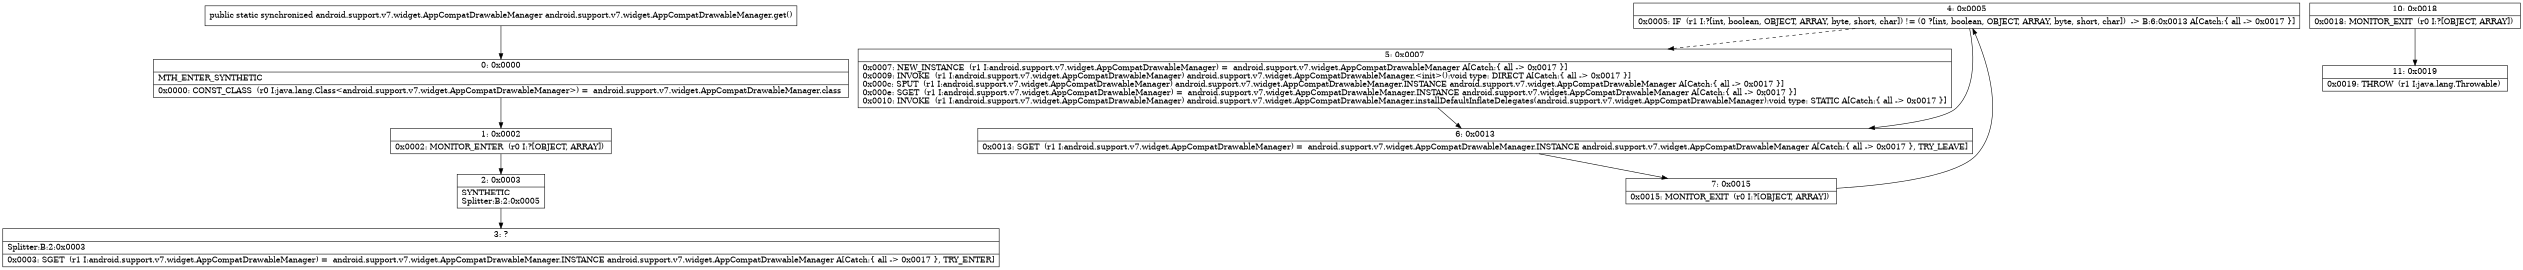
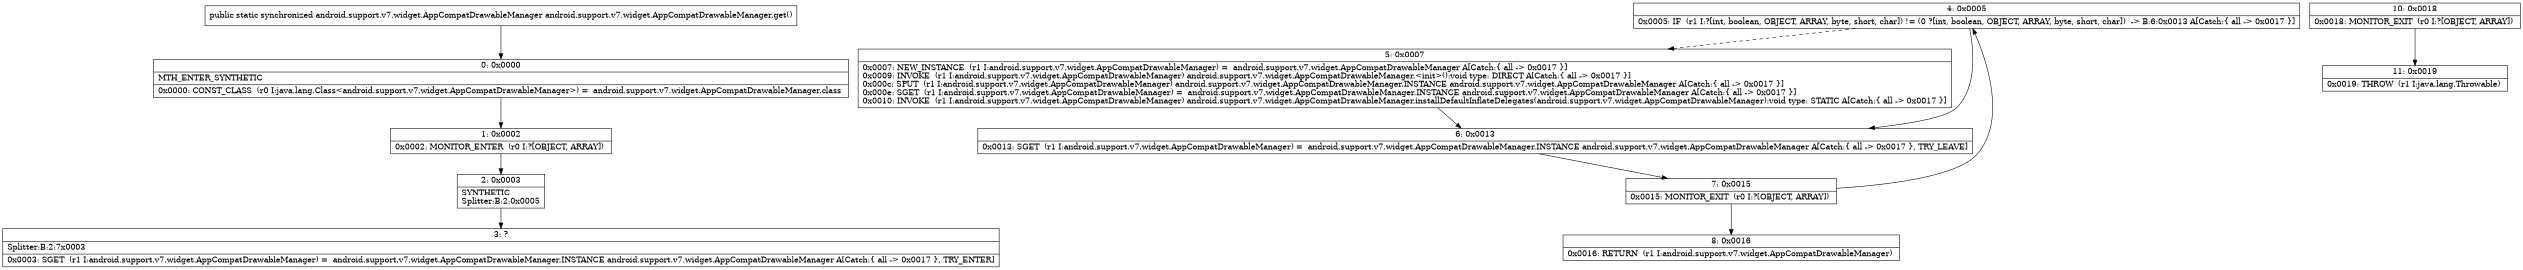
  digraph {
    node [shape=record]
    n1 [label="{0\:\ 0x0000|MTH_ENTER_SYNTHETIC\l|0x0000: CONST_CLASS  (r0 I:java.lang.Class\<android.support.v7.widget.AppCompatDrawableManager\>) =  android.support.v7.widget.AppCompatDrawableManager.class \l}"]
    n2 [label="{1\:\ 0x0002|0x0002: MONITOR_ENTER  (r0 I:?[OBJECT, ARRAY]) \l}"]
    n3 [label="{2\:\ 0x0003|SYNTHETIC\lSplitter:B:2:0x0005\l}"]
-   n4 [label="{3\:\ ?|Splitter:B:2:0x0003\l|0x0003: SGET  (r1 I:android.support.v7.widget.AppCompatDrawableManager) =  android.support.v7.widget.AppCompatDrawableManager.INSTANCE android.support.v7.widget.AppCompatDrawableManager A[Catch:\{ all \-\> 0x0017 \}, TRY_ENTER]\l}"]
+   n4 [label="{3\:\ ?|Splitter:B:2:7x0003\l|0x0003: SGET  (r1 I:android.support.v7.widget.AppCompatDrawableManager) =  android.support.v7.widget.AppCompatDrawableManager.INSTANCE android.support.v7.widget.AppCompatDrawableManager A[Catch:\{ all \-\> 0x0017 \}, TRY_ENTER]\l}"]
    n5 [label="{4\:\ 0x0005|0x0005: IF  (r1 I:?[int, boolean, OBJECT, ARRAY, byte, short, char]) != (0 ?[int, boolean, OBJECT, ARRAY, byte, short, char])  \-\> B:6:0x0013 A[Catch:\{ all \-\> 0x0017 \}]\l}"]
    n6 [label="{5\:\ 0x0007|0x0007: NEW_INSTANCE  (r1 I:android.support.v7.widget.AppCompatDrawableManager) =  android.support.v7.widget.AppCompatDrawableManager A[Catch:\{ all \-\> 0x0017 \}]\l0x0009: INVOKE  (r1 I:android.support.v7.widget.AppCompatDrawableManager) android.support.v7.widget.AppCompatDrawableManager.\<init\>():void type: DIRECT A[Catch:\{ all \-\> 0x0017 \}]\l0x000c: SPUT  (r1 I:android.support.v7.widget.AppCompatDrawableManager) android.support.v7.widget.AppCompatDrawableManager.INSTANCE android.support.v7.widget.AppCompatDrawableManager A[Catch:\{ all \-\> 0x0017 \}]\l0x000e: SGET  (r1 I:android.support.v7.widget.AppCompatDrawableManager) =  android.support.v7.widget.AppCompatDrawableManager.INSTANCE android.support.v7.widget.AppCompatDrawableManager A[Catch:\{ all \-\> 0x0017 \}]\l0x0010: INVOKE  (r1 I:android.support.v7.widget.AppCompatDrawableManager) android.support.v7.widget.AppCompatDrawableManager.installDefaultInflateDelegates(android.support.v7.widget.AppCompatDrawableManager):void type: STATIC A[Catch:\{ all \-\> 0x0017 \}]\l}"]
    n7 [label="{6\:\ 0x0013|0x0013: SGET  (r1 I:android.support.v7.widget.AppCompatDrawableManager) =  android.support.v7.widget.AppCompatDrawableManager.INSTANCE android.support.v7.widget.AppCompatDrawableManager A[Catch:\{ all \-\> 0x0017 \}, TRY_LEAVE]\l}"]
    n8 [label="{7\:\ 0x0015|0x0015: MONITOR_EXIT  (r0 I:?[OBJECT, ARRAY]) \l}"]
+   n9 [label="{8\:\ 0x0016|0x0016: RETURN  (r1 I:android.support.v7.widget.AppCompatDrawableManager) \l}"]
    n10 [label="{10\:\ 0x0018|0x0018: MONITOR_EXIT  (r0 I:?[OBJECT, ARRAY]) \l}"]
    n11 [label="{11\:\ 0x0019|0x0019: THROW  (r1 I:java.lang.Throwable) \l}"]
    n12 [label="{public static synchronized android.support.v7.widget.AppCompatDrawableManager android.support.v7.widget.AppCompatDrawableManager.get() }"]
    n1 -> n2
    n2 -> n3
    n3 -> n4
    n5 -> n6 [style=dashed]
    n5 -> n7
    n6 -> n7
    n7 -> n8
    n8 -> n5
+   n8 -> n9
    n10 -> n11
    n12 -> n1
  }
